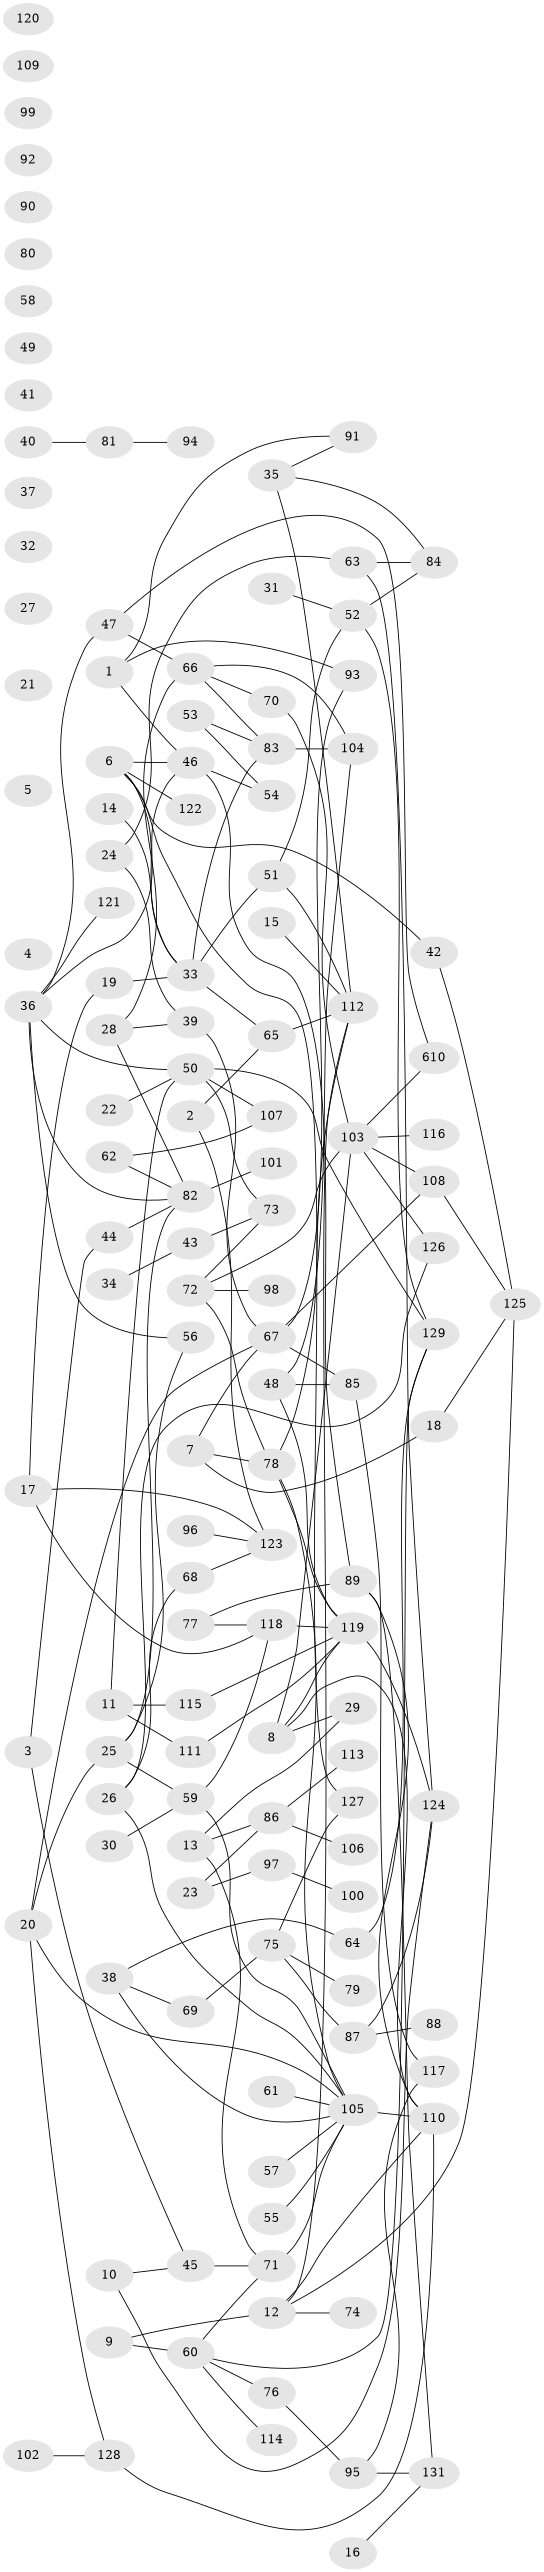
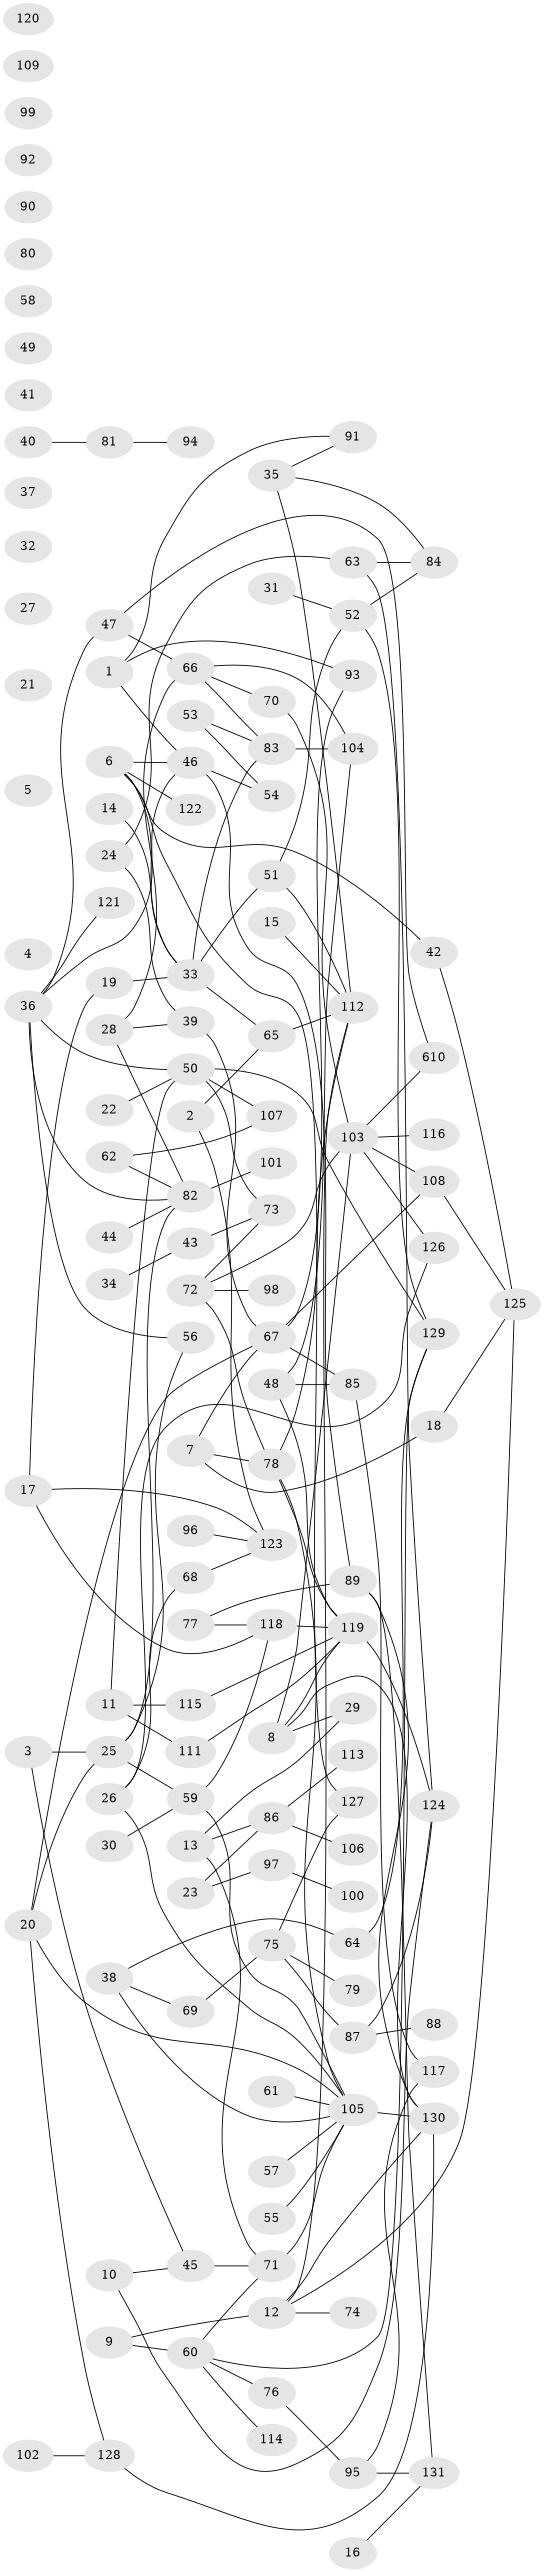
  graph {
    rankdir=LR
    node [color=gray90 style=filled]
    1
    46
    91
    93
    54
    89
    2
    65
    123
    112
    3
    25
    45
    56
    59
    82
    71
    4
    5
    6
    33
    42
    122
    127
    51
    83
    125
    7
    18
    67
    78
    85
    108
    119
    105
    8
    29
    103
-   130 [label=110]
+   130
    126
    n41 [label=610]
    116
    124
    9
    12
    60
    74
    129
    76
    114
    10
    11
    50
    111
    115
    73
    107
    13
    86
    106
    113
    14
    15
    16
    131
    17
    19
    118
    20
    128
    21
    22
    23
    97
    100
    24
    39
    63
    84
    101
    26
    68
    27
    28
    66
    104
    70
    30
    31
    52
    32
    34
    43
    35
    36
    47
    121
    37
    38
    64
    69
    75
    40
    81
    94
    41
    44
    48
    117
    49
    53
    55
    57
    58
    95
    61
    62
    79
    87
    72
    98
    88
    77
    80
    90
    92
    96
    99
    102
    109
    120
    1 -- 46
    1 -- 91
    1 -- 93
    46 -- 54
    46 -- 89
    89 -- 130
    89 -- 131
    2 -- 65
    2 -- 123
    65 -- 112
-   3 -- 44
+   3 -- 25
    3 -- 45
    25 -- 56
    25 -- 59
    25 -- 82
    45 -- 71
    59 -- 105
    59 -- 118
    82 -- 101
    71 -- 105
    6 -- 46
    6 -- 33
    6 -- 42
    6 -- 122
    6 -- 127
    33 -- 65
    33 -- 51
    33 -- 83
    42 -- 125
    51 -- 112
    51 -- 52
    83 -- 104
    7 -- 18
    7 -- 67
    7 -- 78
    18 -- 125
    67 -- 93
    67 -- 85
    67 -- 108
    78 -- 112
    78 -- 119
    78 -- 105
    85 -- 117
    108 -- 125
    119 -- 124
    105 -- 130
    8 -- 119
    8 -- 29
    8 -- 103
    8 -- 130
    103 -- 108
    103 -- 126
    103 -- n41
    103 -- 116
    9 -- 12
    9 -- 60
    12 -- 112
    12 -- 125
    12 -- 130
    12 -- 74
    60 -- 71
    60 -- 129
    60 -- 76
    60 -- 114
    76 -- 95
    10 -- 45
    10 -- 124
    11 -- 50
    11 -- 111
    11 -- 115
    50 -- 129
    50 -- 73
    50 -- 107
    111 -- 119
    115 -- 119
    13 -- 71
    13 -- 29
    13 -- 86
    86 -- 106
    86 -- 113
    14 -- 33
    15 -- 112
    16 -- 131
    17 -- 123
    17 -- 19
    17 -- 118
    19 -- 33
    118 -- 119
    20 -- 25
    20 -- 67
    20 -- 105
    20 -- 128
    128 -- 130
    22 -- 50
    23 -- 86
    23 -- 97
    97 -- 100
    24 -- 39
    24 -- 63
    39 -- 67
    63 -- 124
    63 -- 84
    26 -- 105
    26 -- 126
    26 -- 68
    68 -- 123
    28 -- 82
    28 -- 39
    28 -- 66
    66 -- 83
    66 -- 104
    66 -- 70
    70 -- 103
    30 -- 59
    31 -- 52
    52 -- 129
    52 -- 84
    34 -- 43
    43 -- 73
    35 -- 91
    35 -- 112
    35 -- 84
    36 -- 46
    36 -- 56
    36 -- 82
    36 -- 50
    36 -- 47
    36 -- 121
    47 -- n41
    47 -- 66
    38 -- 105
    38 -- 64
    38 -- 69
    64 -- 129
    69 -- 75
    75 -- 127
    75 -- 79
    75 -- 87
    40 -- 81
    81 -- 94
    44 -- 82
    48 -- 85
    48 -- 119
    48 -- 104
    53 -- 54
    53 -- 83
    55 -- 105
    57 -- 105
    95 -- 131
    95 -- 117
    61 -- 105
    62 -- 82
    62 -- 107
    87 -- 124
    87 -- 88
    72 -- 78
    72 -- 103
    72 -- 73
    72 -- 98
    77 -- 89
    77 -- 118
    96 -- 123
    102 -- 128
  }
